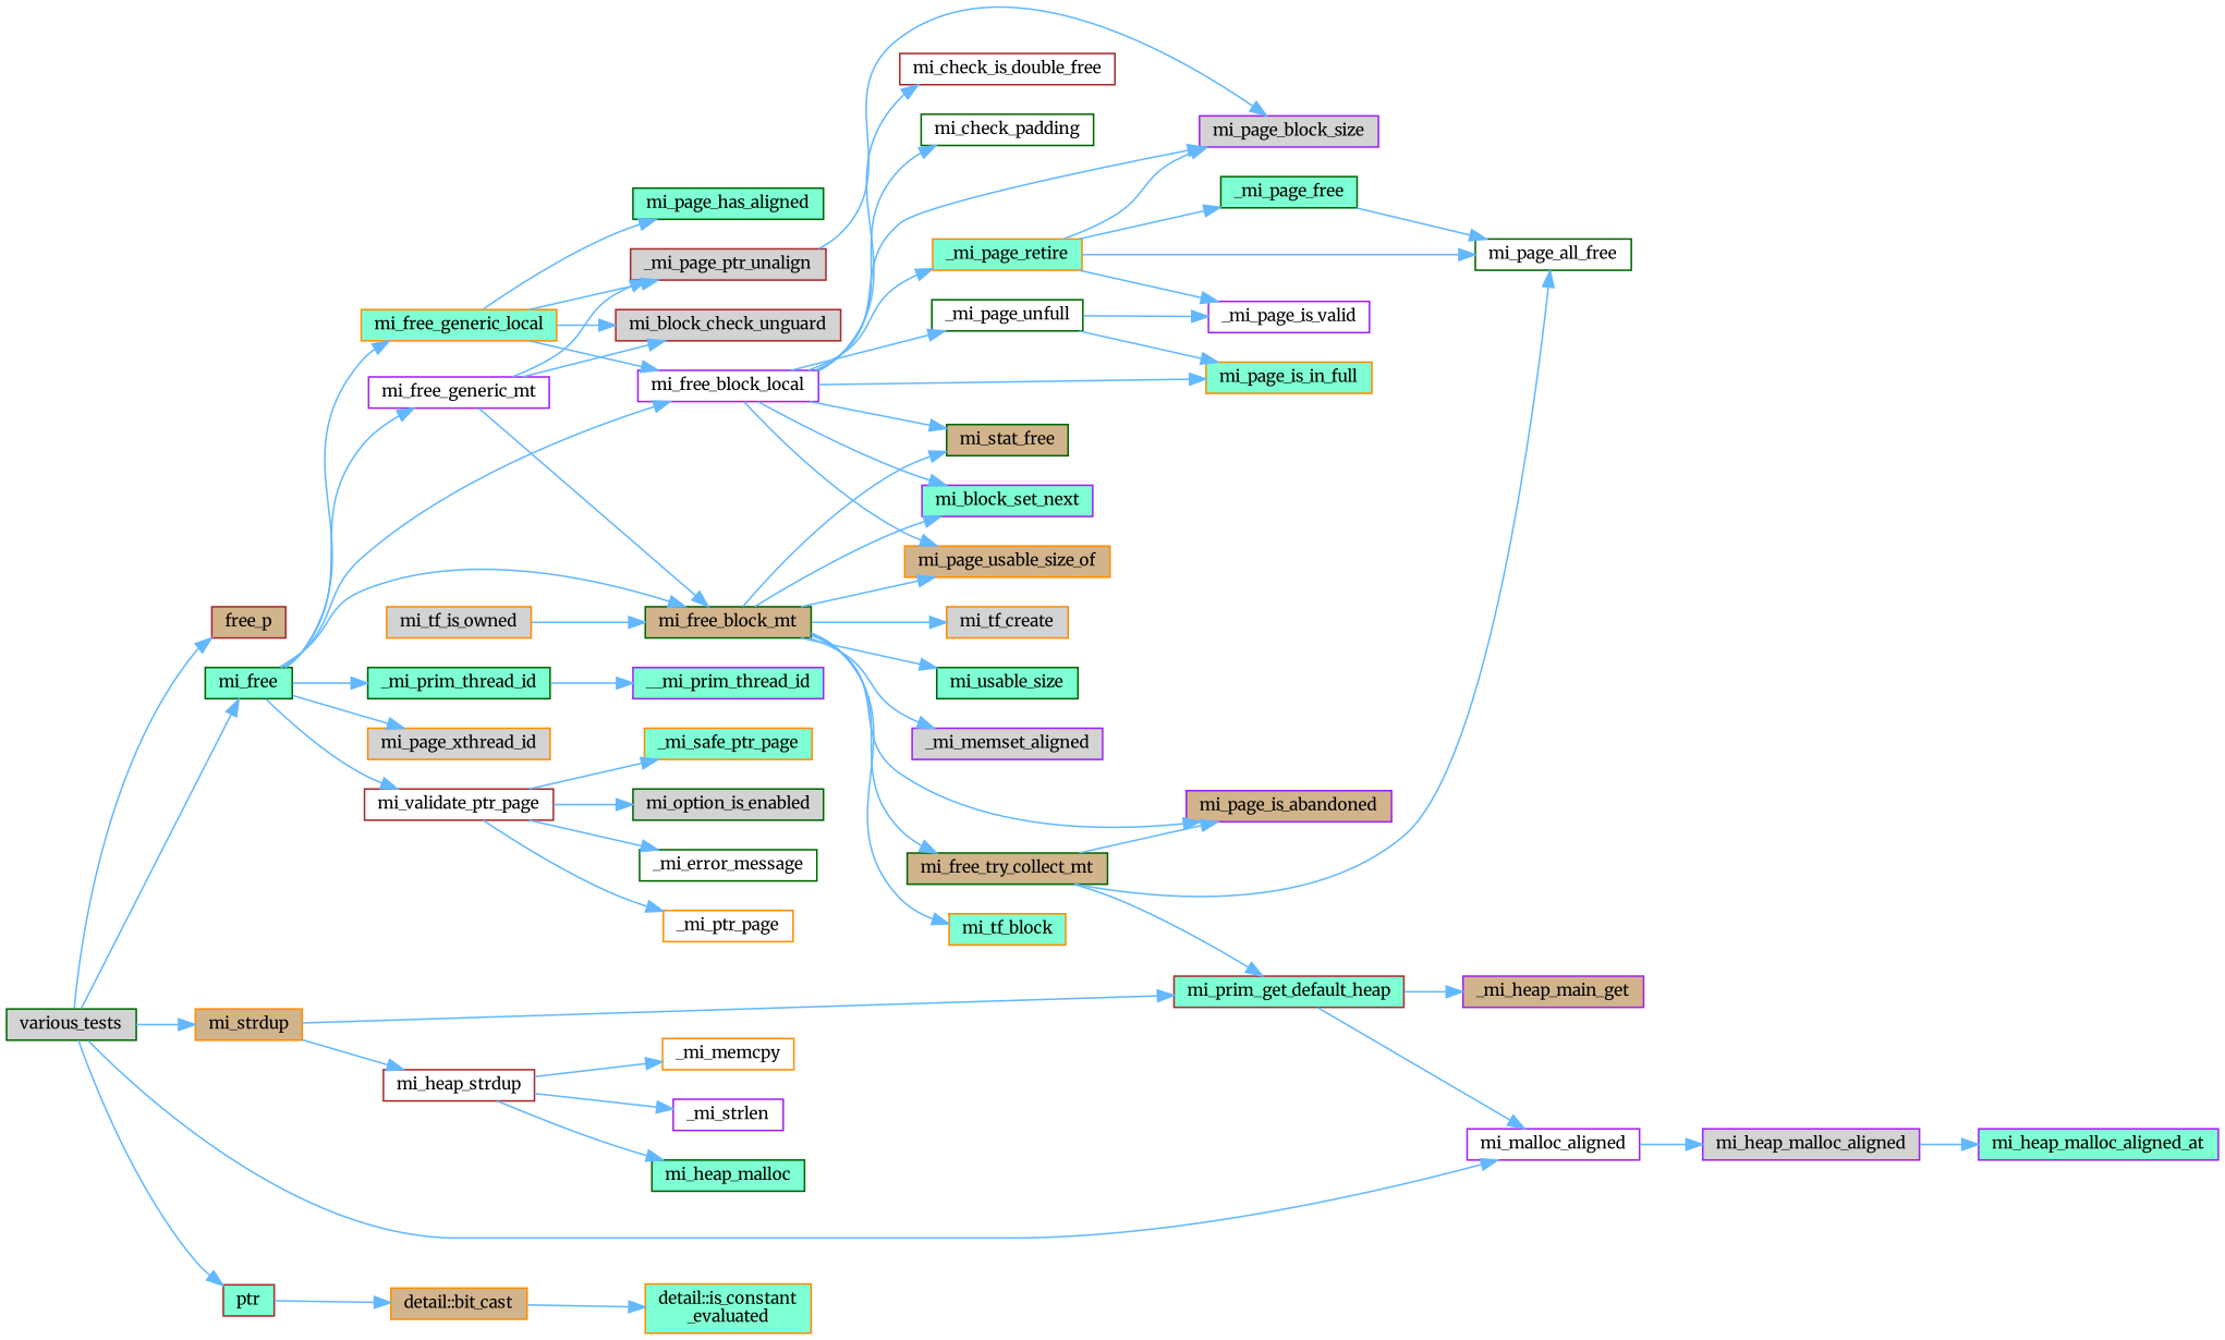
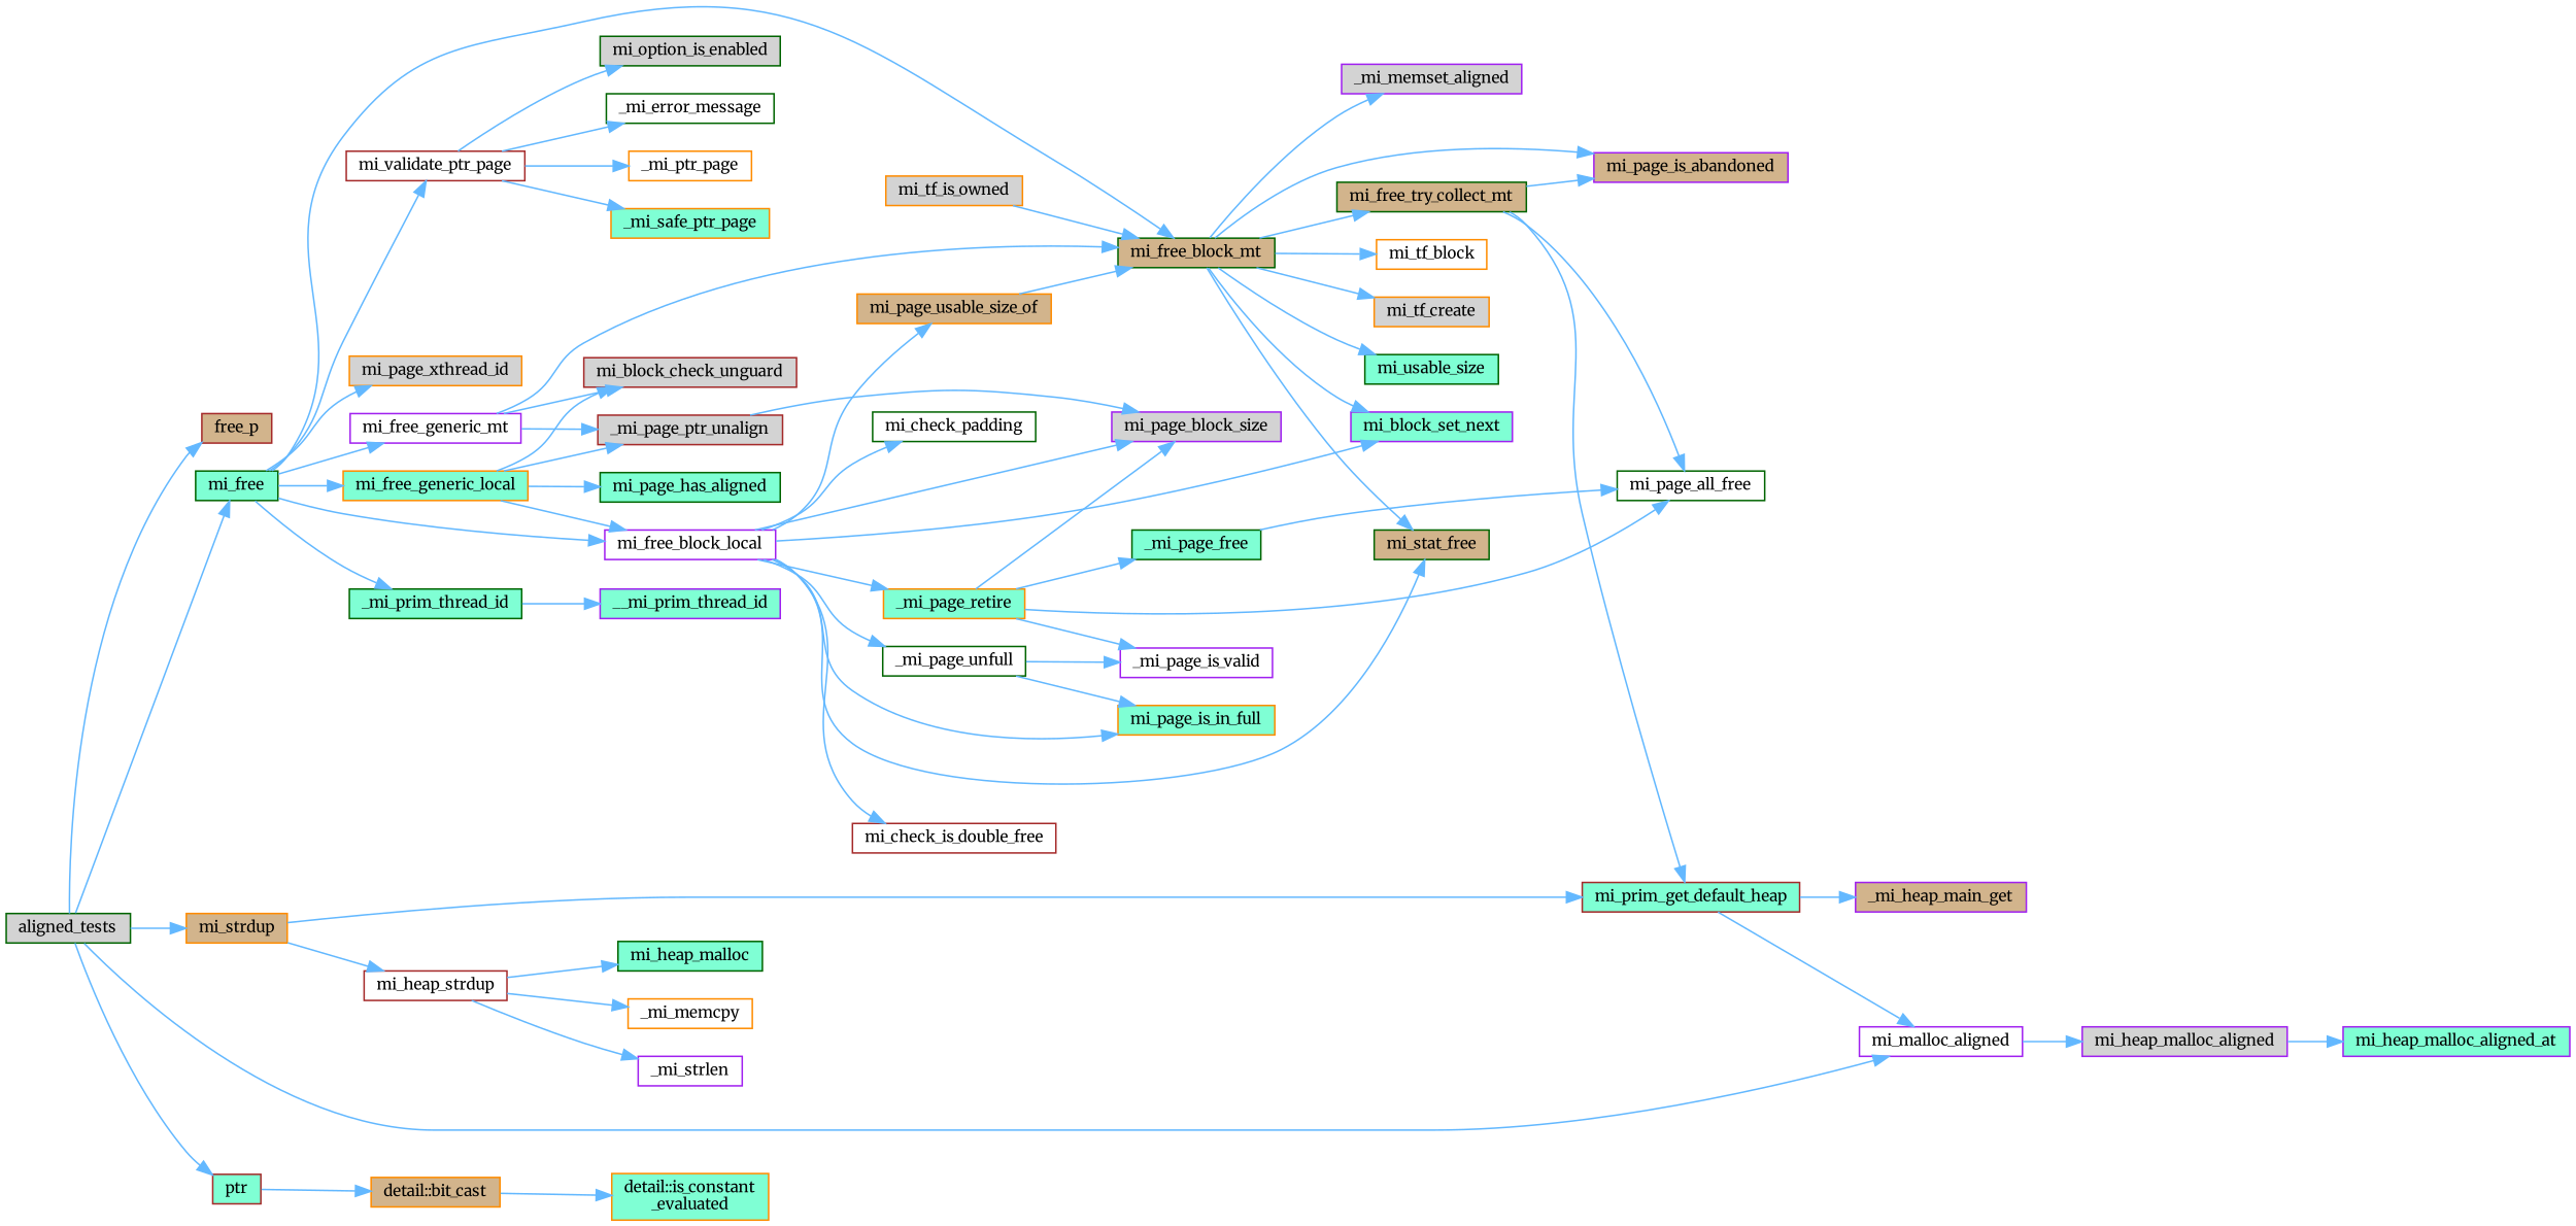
  digraph {
    fontname=Merriweather
    rankdir=LR
    node [color=darkgreen fillcolor=aquamarine fontname=Merriweather fontsize=10 shape=box style=filled]
    edge [color=steelblue1 fontname=Merriweather fontsize=10 labelfontname=Helvetica labelfontsize=10 style=solid]
-   n1 [fillcolor=lightgrey fontcolor=black height=0.2 label=various_tests width=0.4]
+   n1 [fillcolor=lightgrey fontcolor=black height=0.2 label=aligned_tests width=0.4]
    n2 [color=brown fillcolor=tan height=0.2 label=free_p width=0.4]
    n3 [height=0.2 label=mi_free width=0.4]
    n4 [color=purple fillcolor=white height=0.2 label=mi_malloc_aligned width=0.4]
    n5 [color=darkorange fillcolor=tan height=0.2 label=mi_strdup width=0.4]
    n6 [color=brown height=0.2 label=ptr width=0.4]
    n7 [height=0.2 label=_mi_prim_thread_id width=0.4]
    n8 [color=purple fillcolor=white height=0.2 label=mi_free_block_local width=0.4]
    n9 [fillcolor=tan height=0.2 label=mi_free_block_mt width=0.4]
    n10 [color=darkorange height=0.2 label=mi_free_generic_local width=0.4]
    n11 [color=purple fillcolor=white height=0.2 label=mi_free_generic_mt width=0.4]
    n12 [color=darkorange fillcolor=lightgrey height=0.2 label=mi_page_xthread_id width=0.4]
    n13 [color=brown fillcolor=white height=0.2 label=mi_validate_ptr_page width=0.4]
    n14 [color=purple fillcolor=lightgrey height=0.2 label=mi_heap_malloc_aligned width=0.4]
    n15 [color=brown height=0.2 label=mi_prim_get_default_heap width=0.4]
    n16 [color=brown fillcolor=white height=0.2 label=mi_heap_strdup width=0.4]
    n17 [color=darkorange fillcolor=tan height=0.2 label="detail::bit_cast" width=0.4]
    n18 [color=purple height=0.2 label=__mi_prim_thread_id width=0.4]
    n19 [color=darkorange height=0.2 label=_mi_page_retire width=0.4]
    n20 [color=purple fillcolor=lightgrey height=0.2 label=mi_page_block_size width=0.4]
    n21 [fillcolor=white height=0.2 label=_mi_page_unfull width=0.4]
    n22 [color=darkorange height=0.2 label=mi_page_is_in_full width=0.4]
    n23 [color=purple height=0.2 label=mi_block_set_next width=0.4]
    n24 [color=brown fillcolor=white height=0.2 label=mi_check_is_double_free width=0.4]
    n25 [fillcolor=white height=0.2 label=mi_check_padding width=0.4]
    n26 [color=darkorange fillcolor=tan height=0.2 label=mi_page_usable_size_of width=0.4]
    n27 [fillcolor=tan height=0.2 label=mi_stat_free width=0.4]
    n28 [color=purple fillcolor=lightgrey height=0.2 label=_mi_memset_aligned width=0.4]
    n29 [fillcolor=tan height=0.2 label=mi_free_try_collect_mt width=0.4]
    n30 [color=purple fillcolor=tan height=0.2 label=mi_page_is_abandoned width=0.4]
-   n31 [color=darkorange height=0.2 label=mi_tf_block width=0.4]
+   n31 [color=darkorange fillcolor=white height=0.2 label=mi_tf_block width=0.4]
    n32 [color=darkorange fillcolor=lightgrey height=0.2 label=mi_tf_create width=0.4]
    n33 [height=0.2 label=mi_usable_size width=0.4]
    n34 [color=brown fillcolor=lightgrey height=0.2 label=_mi_page_ptr_unalign width=0.4]
    n35 [color=brown fillcolor=lightgrey height=0.2 label=mi_block_check_unguard width=0.4]
    n36 [height=0.2 label=mi_page_has_aligned width=0.4]
    n37 [fillcolor=white height=0.2 label=_mi_error_message width=0.4]
    n38 [color=darkorange fillcolor=white height=0.2 label=_mi_ptr_page width=0.4]
    n39 [color=darkorange height=0.2 label=_mi_safe_ptr_page width=0.4]
    n40 [fillcolor=lightgrey height=0.2 label=mi_option_is_enabled width=0.4]
    n41 [height=0.2 label=_mi_page_free width=0.4]
    n42 [color=purple fillcolor=white height=0.2 label=_mi_page_is_valid width=0.4]
    n43 [fillcolor=white height=0.2 label=mi_page_all_free width=0.4]
    n44 [color=darkorange fillcolor=lightgrey height=0.2 label=mi_tf_is_owned width=0.4]
    n45 [color=purple fillcolor=tan height=0.2 label=_mi_heap_main_get width=0.4]
    n46 [color=purple height=0.2 label=mi_heap_malloc_aligned_at width=0.4]
    n47 [color=darkorange fillcolor=white height=0.2 label=_mi_memcpy width=0.4]
    n48 [color=purple fillcolor=white height=0.2 label=_mi_strlen width=0.4]
    n49 [height=0.2 label=mi_heap_malloc width=0.4]
    n50 [color=darkorange height=0.2 label="detail::is_constant\l_evaluated" width=0.4]
    n1 -> n2
    n1 -> n3
    n1 -> n4
    n1 -> n5
    n1 -> n6
    n3 -> n7
    n3 -> n8
    n3 -> n9
    n3 -> n10
    n3 -> n11
    n3 -> n12
    n3 -> n13
    n4 -> n14
    n5 -> n15
    n5 -> n16
    n6 -> n17
    n7 -> n18
    n8 -> n19
    n8 -> n20
    n8 -> n21
    n8 -> n22
    n8 -> n23
    n8 -> n24
    n8 -> n25
    n8 -> n26
    n8 -> n27
    n9 -> n23
-   n9 -> n26
+   n26 -> n9
    n9 -> n27
    n9 -> n28
    n9 -> n29
    n9 -> n30
    n9 -> n31
    n9 -> n32
    n9 -> n33
    n10 -> n8
    n10 -> n34
    n10 -> n35
    n10 -> n36
    n11 -> n9
    n11 -> n34
    n11 -> n35
    n13 -> n37
    n13 -> n38
    n13 -> n39
    n13 -> n40
    n14 -> n46
    n15 -> n4
    n15 -> n45
    n16 -> n47
    n16 -> n48
    n16 -> n49
    n17 -> n50
    n19 -> n20
    n19 -> n41
    n19 -> n42
    n19 -> n43
    n21 -> n22
    n21 -> n42
    n29 -> n15
    n29 -> n30
    n29 -> n43
    n34 -> n20
    n41 -> n43
    n44 -> n9
  }
